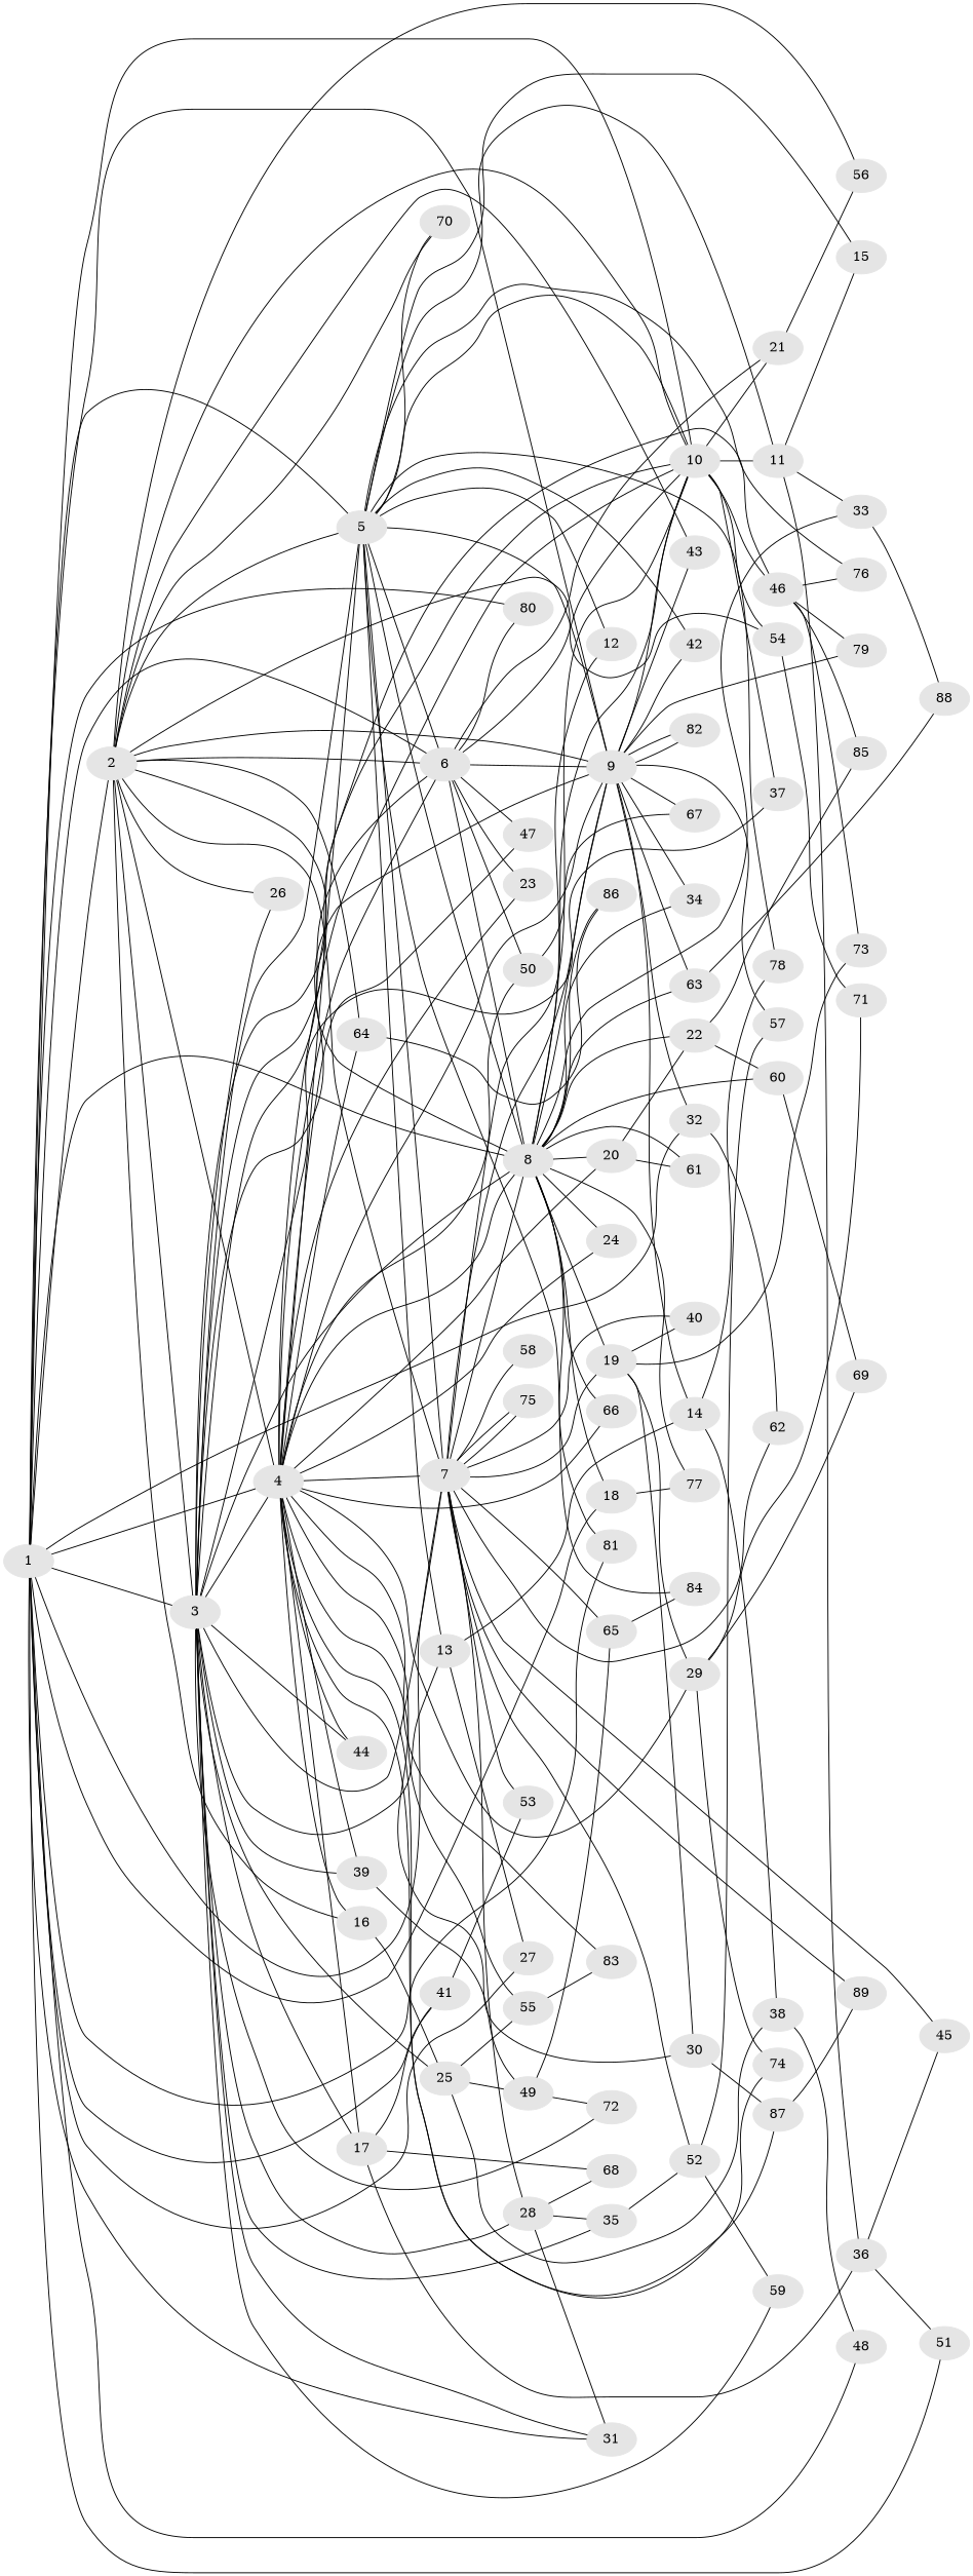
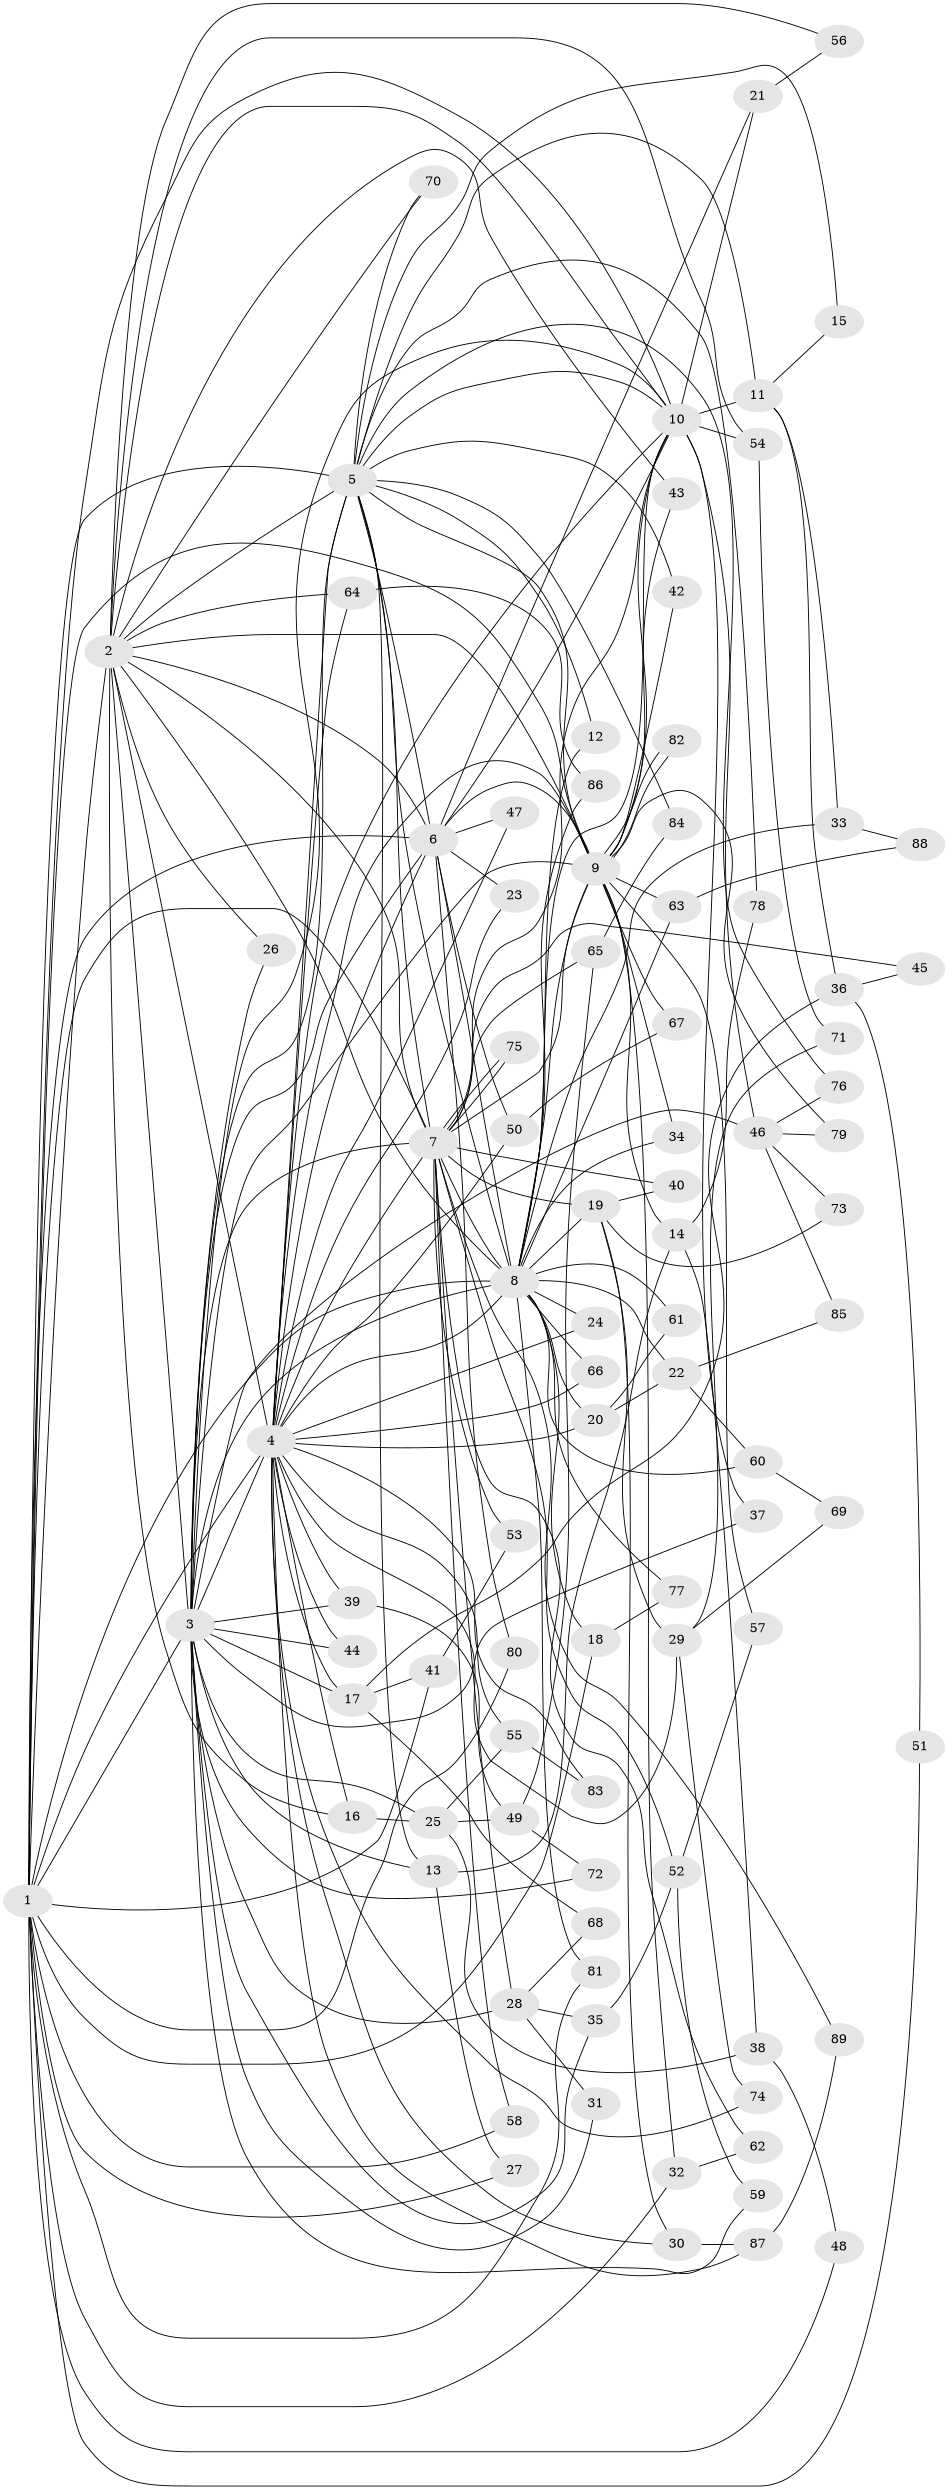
  graph {
    rankdir=LR
    node [color=gray90 style=filled]
    1
    2
    3
    4
    5
    6
    7
    8
    9
    10
    18
    27
    32
    41
    48
    51
    58
    80
    81
    16
    26
    43
    54
    56
    64
    70
    13
    17
    25
    28
    31
    35
    37
    39
    44
    46
    59
    72
    20
    23
    24
    29
    30
    47
    50
    55
    66
    74
    83
    87
    11
    12
    15
    42
    76
    78
    84
    21
    19
    40
    45
    52
    53
    62
    65
    75
    89
    22
    33
    34
    60
    61
    63
    77
    86
    14
    57
    67
    79
    82
    71
    36
    68
    38
    49
    73
    85
    69
    88
    1 -- 2
    1 -- 3
    1 -- 4
    1 -- 5
    1 -- 6
    1 -- 7
    1 -- 8
    1 -- 9
    1 -- 10
    1 -- 18
    1 -- 27
    1 -- 32
    1 -- 41
    1 -- 48
    1 -- 51
-   1 -- 31
+   1 -- 58
    1 -- 80
    1 -- 81
    2 -- 3
    2 -- 4
    2 -- 5
    2 -- 6
    2 -- 7
    2 -- 8
    2 -- 9
    2 -- 10
    2 -- 16
    2 -- 26
    2 -- 43
    2 -- 54
    2 -- 56
    2 -- 64
    2 -- 70
    3 -- 4
    3 -- 5
    3 -- 6
    3 -- 7
    3 -- 8
    3 -- 9
    3 -- 10
    3 -- 26
    3 -- 13
    3 -- 17
    3 -- 25
    3 -- 28
    3 -- 31
    3 -- 35
    3 -- 37
    3 -- 39
    3 -- 44
    3 -- 46
    3 -- 59
    3 -- 72
    4 -- 5
    4 -- 6
    4 -- 7
    4 -- 8
    4 -- 9
    4 -- 10
    4 -- 16
    4 -- 64
    4 -- 17
    4 -- 39
    4 -- 44
    4 -- 20
    4 -- 23
    4 -- 24
    4 -- 29
    4 -- 30
    4 -- 47
    4 -- 50
    4 -- 55
    4 -- 66
    4 -- 74
    4 -- 83
    4 -- 87
    5 -- 6
    5 -- 7
    5 -- 8
    5 -- 9
    5 -- 10
    5 -- 70
    5 -- 13
    5 -- 11
    5 -- 12
    5 -- 15
    5 -- 42
    5 -- 76
    5 -- 78
    5 -- 84
    6 -- 8
    6 -- 9
    6 -- 10
    6 -- 80
    6 -- 23
    6 -- 47
    6 -- 50
    6 -- 21
    7 -- 8
    7 -- 9
    7 -- 10
    7 -- 58
    7 -- 28
    7 -- 19
    7 -- 40
    7 -- 45
    7 -- 52
    7 -- 53
    7 -- 62
    7 -- 65
    7 -- 75
    7 -- 75
    7 -- 89
    8 -- 9
    8 -- 10
    8 -- 18
    8 -- 81
    8 -- 20
    8 -- 24
    8 -- 66
    8 -- 12
    8 -- 19
    8 -- 22
    8 -- 33
    8 -- 34
    8 -- 60
    8 -- 61
    8 -- 63
    8 -- 77
    8 -- 86
    9 -- 10
    9 -- 32
    9 -- 43
    9 -- 42
    9 -- 34
    9 -- 63
    9 -- 14
    9 -- 57
    9 -- 67
    9 -- 79
    9 -- 82
    9 -- 82
    10 -- 54
    10 -- 37
    10 -- 46
    10 -- 11
    10 -- 21
    18 -- 77
    32 -- 62
    41 -- 53
    16 -- 25
    54 -- 71
    64 -- 86
    13 -- 27
    13 -- 14
    17 -- 41
    17 -- 36
    17 -- 68
    25 -- 55
    25 -- 38
    25 -- 49
    28 -- 31
    28 -- 35
    28 -- 68
    35 -- 52
    39 -- 49
    46 -- 76
    46 -- 79
    46 -- 73
    46 -- 85
    20 -- 22
    20 -- 61
    29 -- 74
    29 -- 71
    29 -- 69
    30 -- 87
    50 -- 67
    55 -- 83
    87 -- 89
    11 -- 15
    11 -- 33
    11 -- 36
    21 -- 56
    19 -- 29
    19 -- 30
    19 -- 40
    19 -- 73
    52 -- 59
    52 -- 57
    65 -- 84
    22 -- 60
    22 -- 85
    33 -- 88
    60 -- 69
    63 -- 88
    14 -- 78
    14 -- 38
    36 -- 51
    36 -- 45
    38 -- 48
    49 -- 72
    49 -- 65
  }
